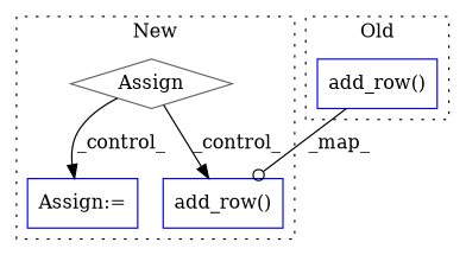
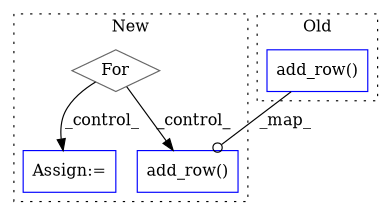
  digraph {
    node [a=75 shape=box color=blue]
    edge [color=black arrowhead=normal]
    n1 [l="19,9" label="add_row()" s="10890,10910"]
    n2 [a=68 l=3 label="Assign:=" s=10639]
-   n3 [a=107 l="4,10" label=Assign s="10604,10621" shape=diamond color=gray40]
+   n3 [a=107 l="4,10" label=For s="10604,10621" shape=diamond color=gray40]
    n4 [l="19,29" label="add_row()" s="9717,9737"]
    subgraph cluster_1 {
      label=New
      style=dotted
      n1
      n2
      n3
    }
    subgraph cluster_2 {
      label=Old
      style=dotted
      n4
    }
    n3 -> n1 [label=_control_]
    n3 -> n2 [label=_control_]
    n4 -> n1 [label=_map_ arrowhead=odot]
  }
